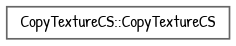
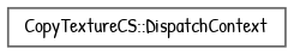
  digraph {
    rankdir=LR
    fontname="Patrick Hand"
-   n1 [color=grey40 fillcolor=white fontname="Patrick Hand" fontsize=10 height=0.2 label="CopyTextureCS::CopyTextureCS" shape=box style=filled width=0.4]
+   n1 [color=grey40 fillcolor=white fontname="Patrick Hand" fontsize=10 height=0.2 label="CopyTextureCS::DispatchContext" shape=box style=filled width=0.4]
  }
